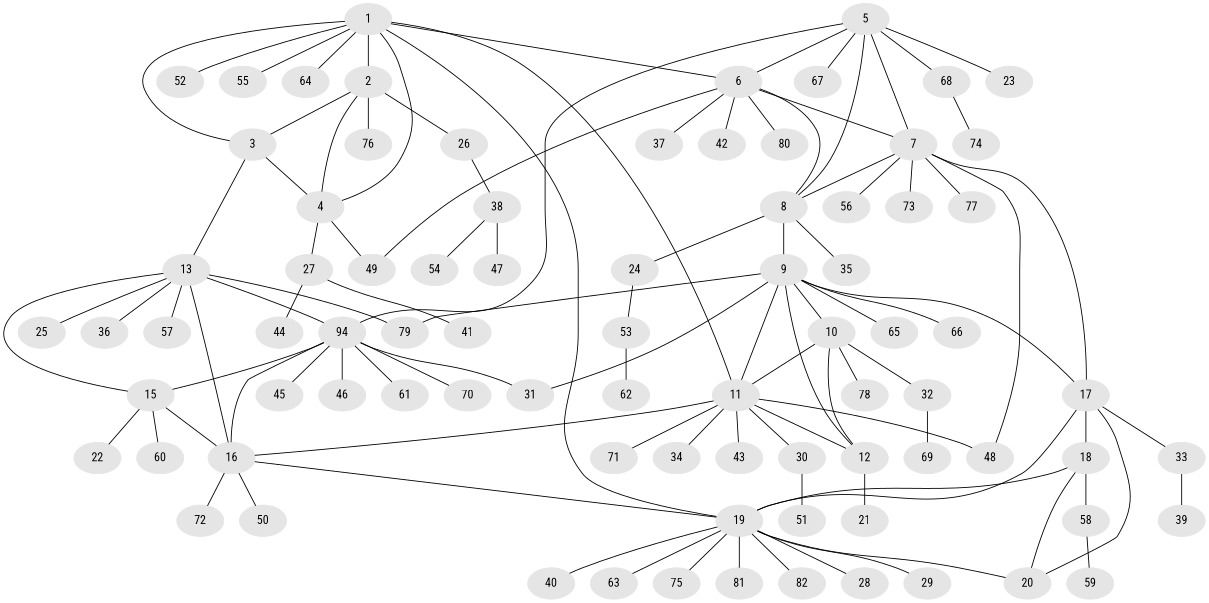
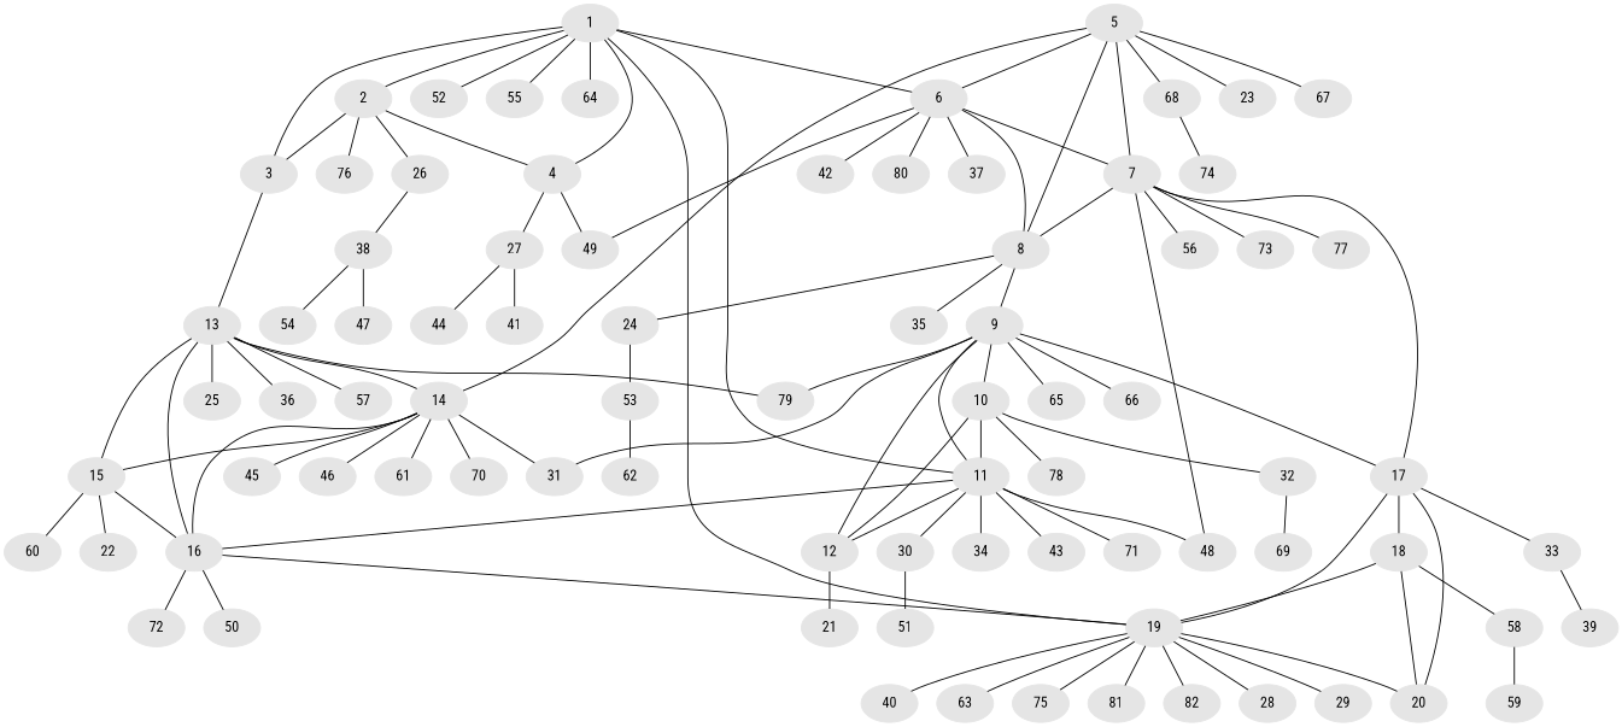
  graph {
    fontname="Roboto Condensed"
    node [color=gray90 fontname="Roboto Condensed" style=filled]
    edge [fontname="Roboto Condensed"]
    1
    2
    3
    4
    6
    11
    19
    52
    55
    64
    26
    76
    13
    27
    49
    7
    8
    37
    42
    80
    48
    12
    16
    30
    34
    43
    71
    20
    28
    29
    40
    63
    75
    81
    82
    38
-   14 [label=94]
+   14
    79
    15
    25
    36
    57
    41
    44
    5
    23
    67
    68
    17
    56
    73
    77
    9
    24
    35
    31
    45
    46
    61
    70
    74
    18
    33
    10
    65
    66
    53
    32
    78
    21
    69
    50
    72
    51
    22
    60
    58
    39
    59
    62
    47
    54
    1 -- 2
    1 -- 3
    1 -- 4
    1 -- 6
    1 -- 11
    1 -- 19
    1 -- 52
    1 -- 55
    1 -- 64
    2 -- 3
    2 -- 4
    2 -- 26
    2 -- 76
-   3 -- 4
    3 -- 13
    4 -- 27
    4 -- 49
    6 -- 49
    6 -- 7
    6 -- 8
    6 -- 37
    6 -- 42
    6 -- 80
    11 -- 48
    11 -- 12
    11 -- 16
    11 -- 30
    11 -- 34
    11 -- 43
    11 -- 71
    19 -- 20
    19 -- 28
    19 -- 29
    19 -- 40
    19 -- 63
    19 -- 75
    19 -- 81
    19 -- 82
    26 -- 38
    13 -- 16
    13 -- 14
    13 -- 79
    13 -- 15
    13 -- 25
    13 -- 36
    13 -- 57
    27 -- 41
    27 -- 44
    7 -- 8
    7 -- 48
    7 -- 17
    7 -- 56
    7 -- 73
    7 -- 77
    8 -- 9
    8 -- 24
    8 -- 35
    12 -- 21
    16 -- 19
    16 -- 50
    16 -- 72
    30 -- 51
    38 -- 47
    38 -- 54
    14 -- 16
    14 -- 15
    14 -- 31
    14 -- 45
    14 -- 46
    14 -- 61
    14 -- 70
    15 -- 16
    15 -- 22
    15 -- 60
    5 -- 6
    5 -- 7
    5 -- 8
    5 -- 14
    5 -- 23
    5 -- 67
    5 -- 68
    68 -- 74
    17 -- 19
    17 -- 20
    17 -- 18
    17 -- 33
    9 -- 11
    9 -- 12
    9 -- 79
    9 -- 17
    9 -- 31
    9 -- 10
    9 -- 65
    9 -- 66
    24 -- 53
    18 -- 19
    18 -- 20
    18 -- 58
    33 -- 39
    10 -- 11
    10 -- 12
    10 -- 32
    10 -- 78
    53 -- 62
    32 -- 69
    58 -- 59
  }
